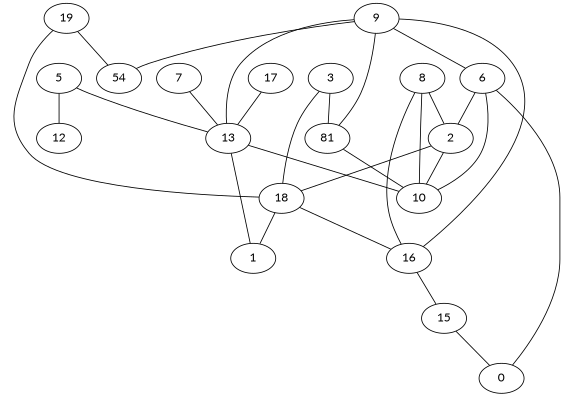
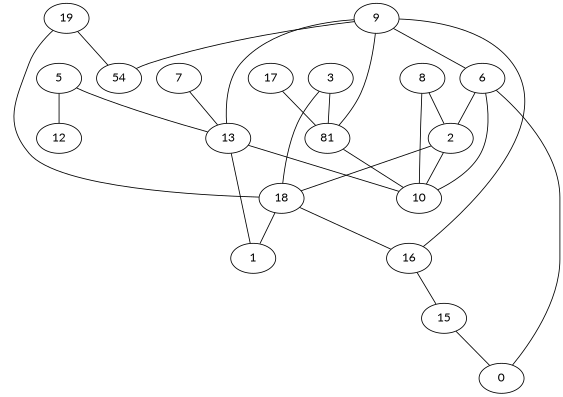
  digraph {
    fontname=Lato
    node [fontname=Lato]
    edge [color=black dir=none fontname=Lato]
    5
    12
    13
    10
    1
    8
    16
    2
    7
    17
    15
    0
    3
    18
    n15 [label=81]
    19
    n17 [label=54]
    6
    9
    subgraph sub_1 {
      5
      12
      13
      10
      1
      8
      16
      2
      7
      17
      15
      0
      3
      18
      n15
      19
      n17
      6
      9
    }
    5 -> 12
    5 -> 13
    13 -> 10
    13 -> 1
    8 -> 10
-   8 -> 16
    8 -> 2
    16 -> 15
    2 -> 10
    2 -> 18
    7 -> 13
-   17 -> 13
+   17 -> n15
    15 -> 0
    3 -> 18
    3 -> n15
    18 -> 1
    18 -> 16
    n15 -> 10
    19 -> 18
    19 -> n17
    6 -> 10
    6 -> 2
    6 -> 0
    9 -> 13
    9 -> 16
    9 -> n15
    9 -> n17
    9 -> 6
  }
